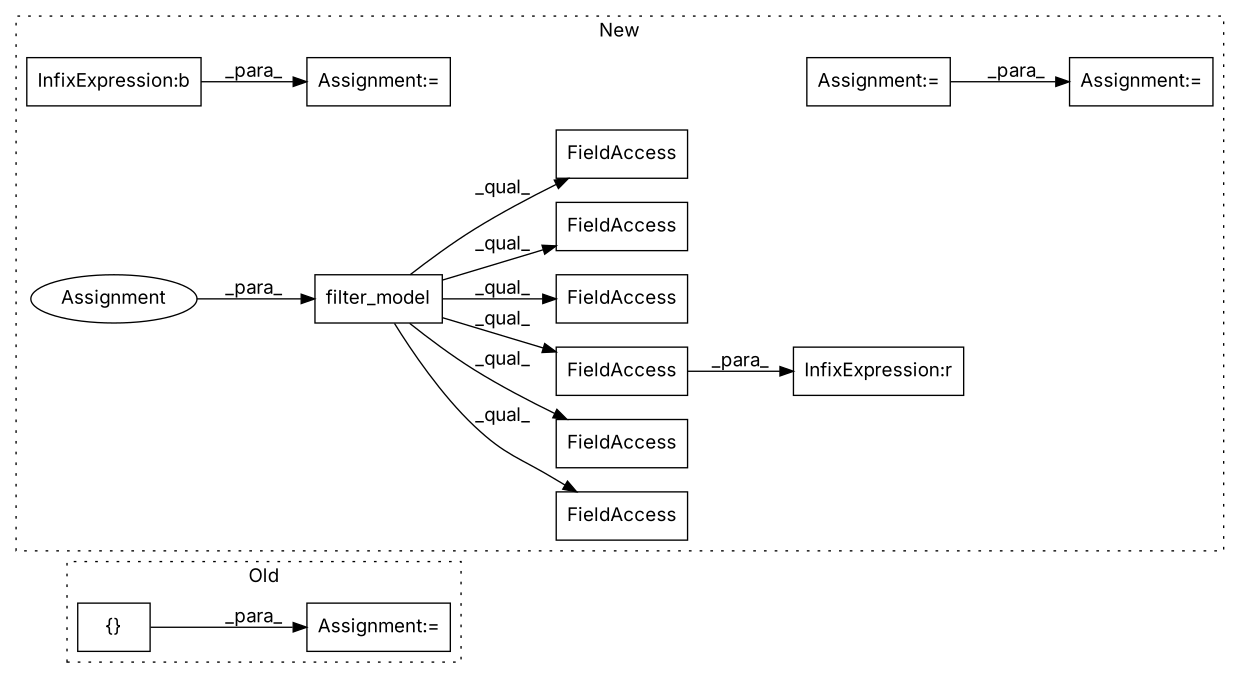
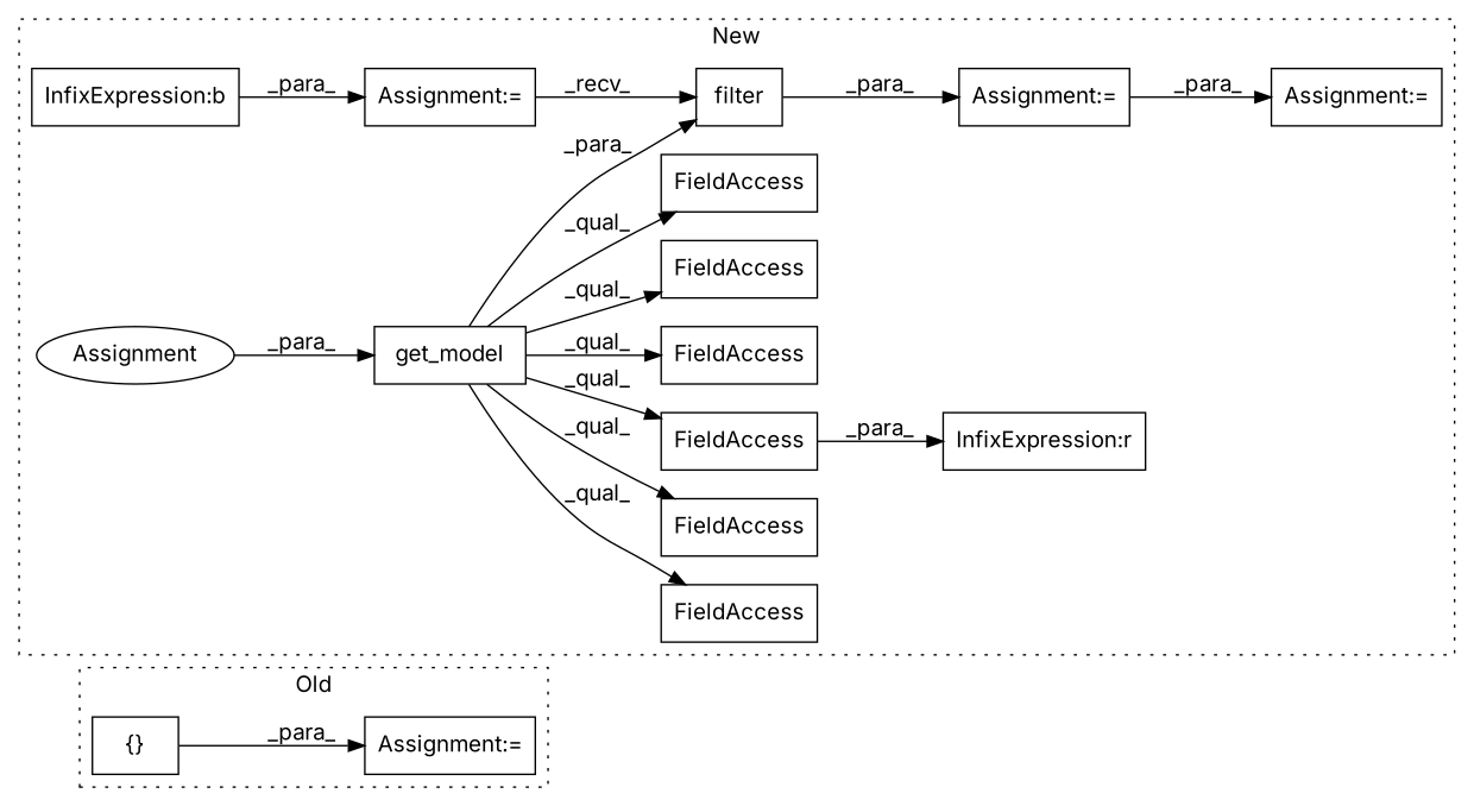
  digraph {
    fontname=Inter
    rankdir=LR
    node [a=22 fontname=Inter l=1 shape=box]
    edge [fontname=Inter]
    n1 [a=4 l="1,1" label="{}" s="3445,3449"]
    n2 [a=7 label="Assignment:=" s=3524]
-   n3 [a=32 l="10,1" label=filter_model s="2873,2891"]
+   n3 [a=32 l="10,1" label=get_model s="2873,2891"]
    n4 [a=7 label="Assignment:=" s=3119]
    n5 [a=7 label="Assignment:=" s=2919]
    n6 [l=16 label=FieldAccess s=3149]
    n7 [l=15 label=FieldAccess s=3344]
    n8 [l=14 label=FieldAccess s=3024]
    n9 [l=16 label=FieldAccess s=3247]
    n10 [l=15 label=FieldAccess s=2944]
    n11 [l=14 label=FieldAccess s=2992]
    n12 [a=27 l=3 label="InfixExpression:b" s=3020]
    n13 [a=45 l=8 label=Assignment s=2883 shape=ellipse]
+   n14 [a=32 l="7,1" label=filter s="3142,3181"]
    n15 [a=27 l=3 label="InfixExpression:r" s=3038]
    n16 [a=7 label="Assignment:=" s=3215]
    subgraph cluster_1 {
      label=Old
      style=dotted
      n1
      n2
    }
    subgraph cluster_2 {
      label=New
      style=dotted
      n3
      n4
      n5
      n6
      n7
      n8
      n9
      n10
      n11
      n12
      n13
+     n14
      n15
      n16
    }
    n1 -> n2 [label=_para_]
    n3 -> n6 [label=_qual_]
    n3 -> n7 [label=_qual_]
    n3 -> n8 [label=_qual_]
    n3 -> n9 [label=_qual_]
    n3 -> n10 [label=_qual_]
    n3 -> n11 [label=_qual_]
+   n3 -> n14 [label=_para_]
    n4 -> n16 [label=_para_]
+   n5 -> n14 [label=_recv_]
    n8 -> n15 [label=_para_]
    n12 -> n5 [label=_para_]
    n13 -> n3 [label=_para_]
+   n14 -> n4 [label=_para_]
  }
